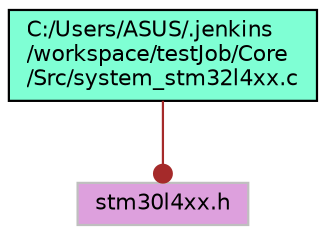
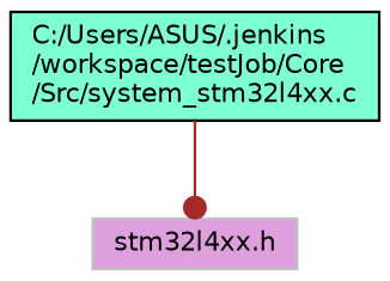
  digraph {
    node [fontname=Helvetica fontsize=10 shape=record style=filled]
    n1 [color=black fillcolor=aquamarine fontcolor=black height=0.2 label="C:/Users/ASUS/.jenkins\l/workspace/testJob/Core\l/Src/system_stm32l4xx.c" width=0.4]
-   n2 [color=grey75 fillcolor=plum height=0.2 label="stm30l4xx.h" width=0.4]
+   n2 [color=grey75 fillcolor=plum height=0.2 label="stm32l4xx.h" width=0.4]
    n1 -> n2 [color=brown fontname=Helvetica fontsize=10 labelfontname=Helvetica labelfontsize=10 style=solid arrowhead=dot]
  }
